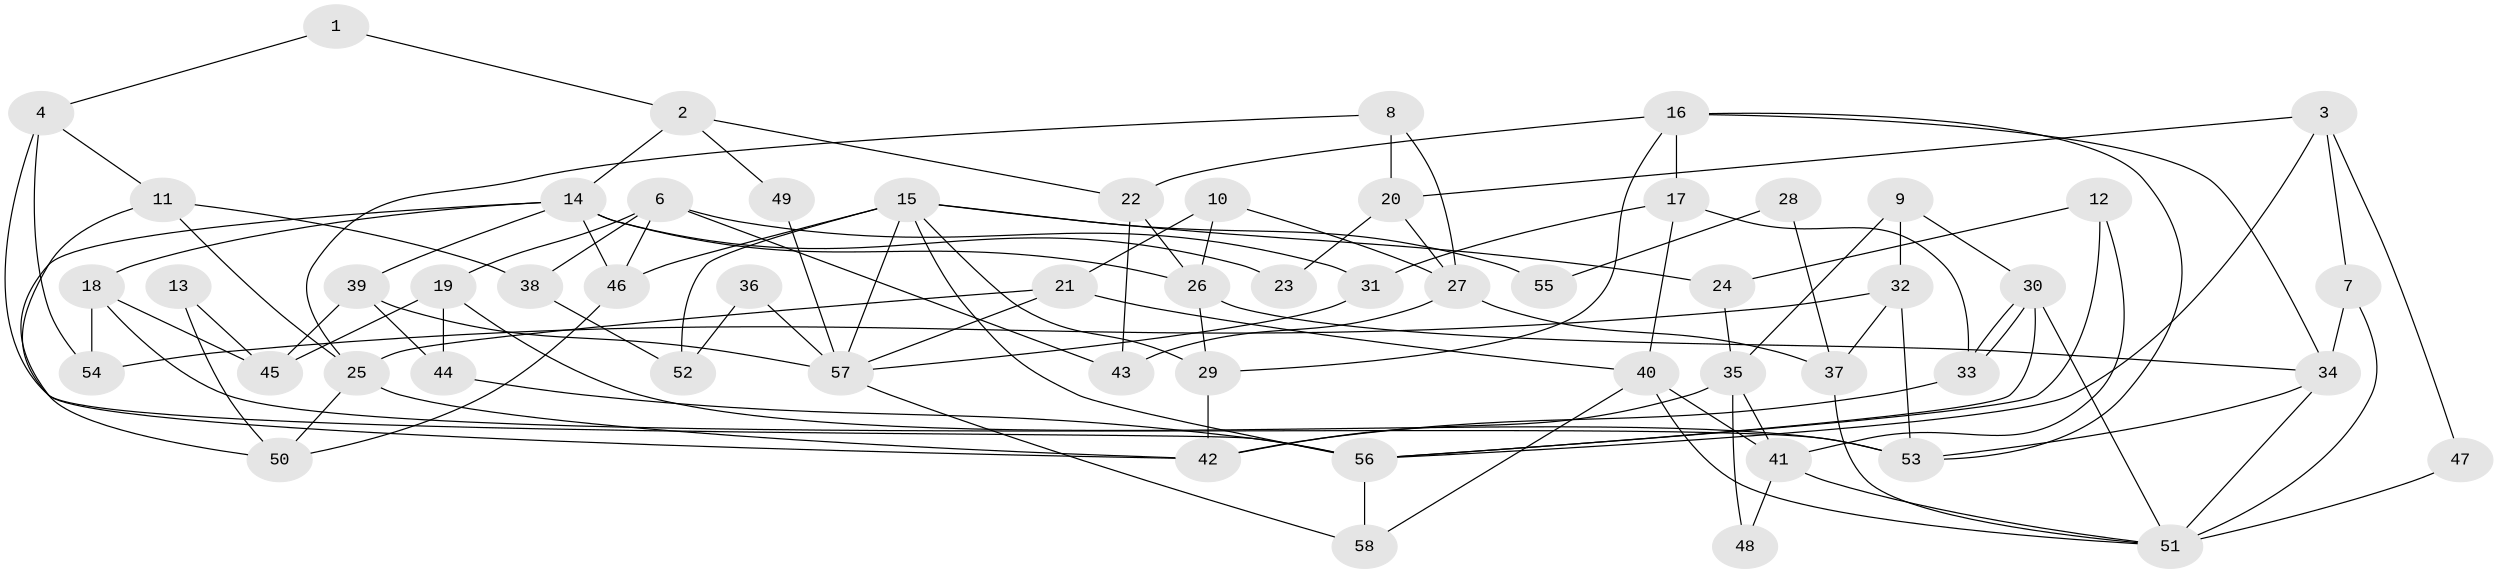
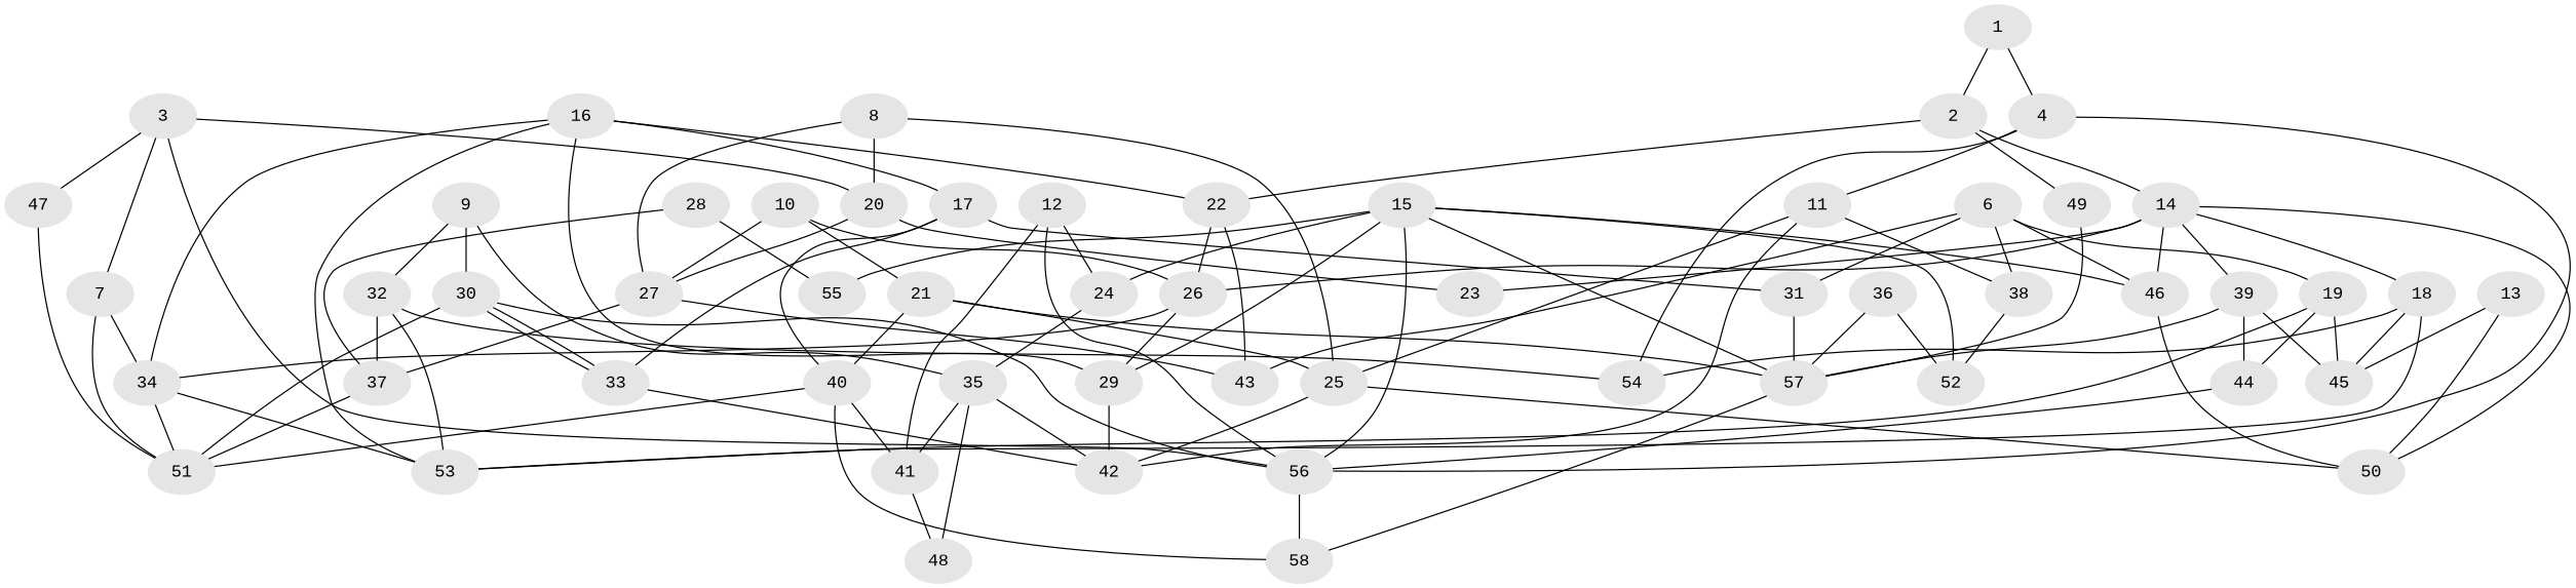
  graph {
    fontname="Liberation Mono"
    node [color=gray90 fontname="Liberation Mono" style=filled]
    edge [fontname="Liberation Mono"]
    1
    2
    4
    14
    22
    49
    56
    11
    54
    23
    46
    26
    50
    18
    39
    43
    57
    3
    7
    20
    47
    34
    51
    27
    58
    38
    25
    42
    6
    19
    31
    45
    53
    44
    52
    8
    37
    9
    30
    32
    35
    33
    41
    48
    10
    21
    40
    29
    12
    24
    13
    15
    55
    16
    17
    28
    36
    1 -- 2
    1 -- 4
    2 -- 14
    2 -- 22
    2 -- 49
    4 -- 56
    4 -- 11
    4 -- 54
    14 -- 23
    14 -- 46
    14 -- 26
    14 -- 50
    14 -- 18
    14 -- 39
    22 -- 26
    22 -- 43
    49 -- 57
    56 -- 58
    11 -- 38
    11 -- 25
    11 -- 42
    46 -- 50
    26 -- 34
    26 -- 29
    18 -- 54
    18 -- 45
    18 -- 53
    39 -- 57
    39 -- 45
    39 -- 44
    57 -- 58
    3 -- 56
    3 -- 7
    3 -- 20
    3 -- 47
    7 -- 34
    7 -- 51
    20 -- 23
    20 -- 27
    47 -- 51
    34 -- 51
    34 -- 53
    27 -- 43
    27 -- 37
    38 -- 52
    25 -- 50
    25 -- 42
    6 -- 46
    6 -- 43
    6 -- 38
    6 -- 19
    6 -- 31
    19 -- 45
    19 -- 53
    19 -- 44
    31 -- 57
    44 -- 56
    8 -- 20
    8 -- 27
    8 -- 25
    37 -- 51
    9 -- 30
    9 -- 32
    9 -- 35
    30 -- 56
    30 -- 51
    30 -- 33
    30 -- 33
    32 -- 54
    32 -- 53
    32 -- 37
    35 -- 42
    35 -- 41
    35 -- 48
    33 -- 42
-   41 -- 51
    41 -- 48
    10 -- 26
    10 -- 27
    10 -- 21
    21 -- 57
    21 -- 25
    21 -- 40
    40 -- 51
    40 -- 58
    40 -- 41
    29 -- 42
    12 -- 56
    12 -- 41
    12 -- 24
    24 -- 35
    13 -- 50
    13 -- 45
    15 -- 56
    15 -- 46
    15 -- 57
    15 -- 52
    15 -- 29
    15 -- 24
    15 -- 55
    16 -- 22
    16 -- 34
    16 -- 53
    16 -- 29
    16 -- 17
    17 -- 31
    17 -- 33
    17 -- 40
    28 -- 37
    28 -- 55
    36 -- 57
    36 -- 52
  }
